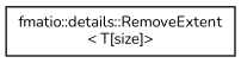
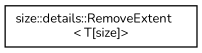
  digraph {
    rankdir=LR
    fontname=Nunito
-   n1 [color=black fillcolor=white fontname=Nunito fontsize=10 height=0.2 label="fmatio::details::RemoveExtent\l\< T[size]\>" shape=record style=filled width=0.4]
+   n1 [color=black fillcolor=white fontname=Nunito fontsize=10 height=0.2 label="size::details::RemoveExtent\l\< T[size]\>" shape=record style=filled width=0.4]
  }
